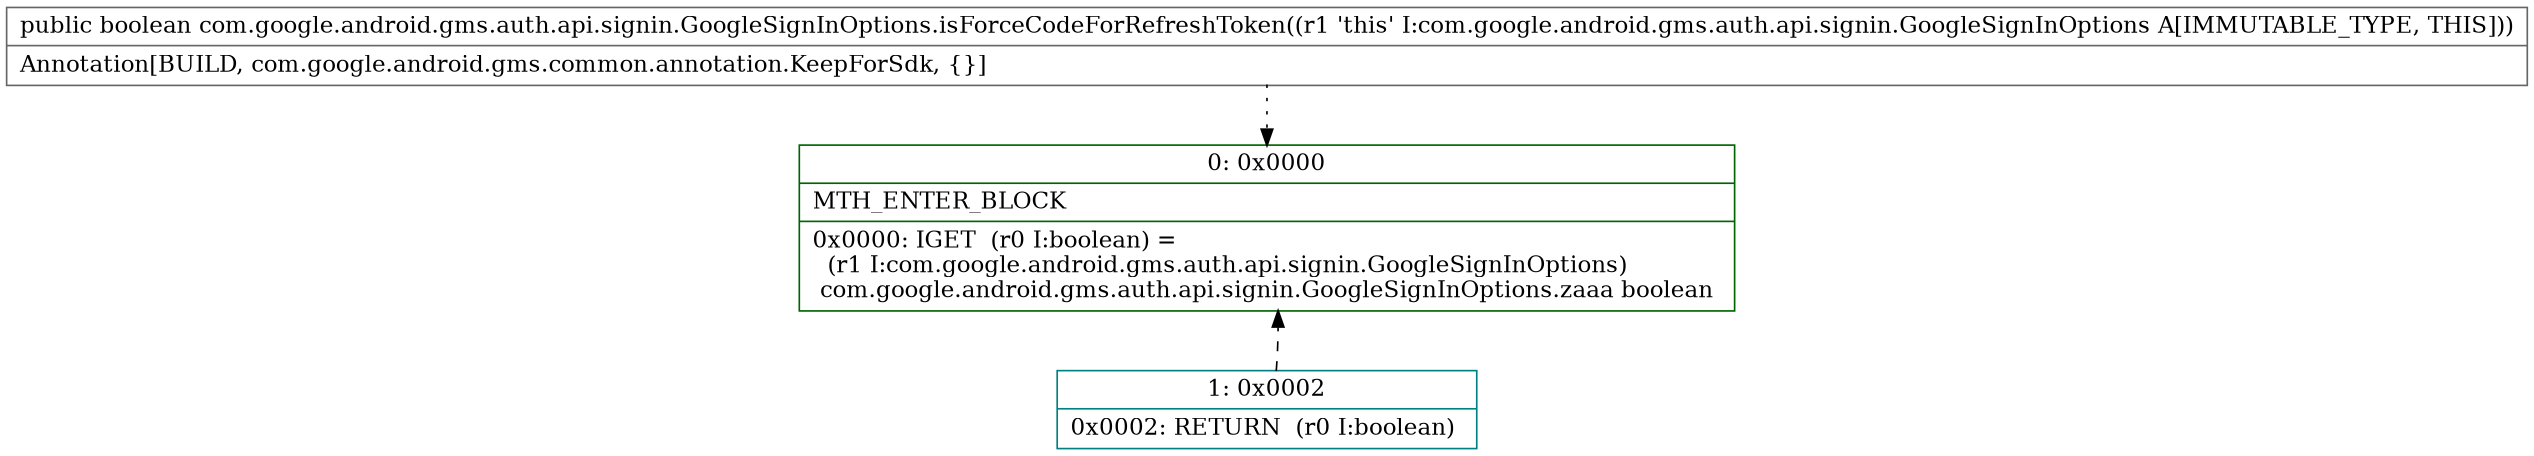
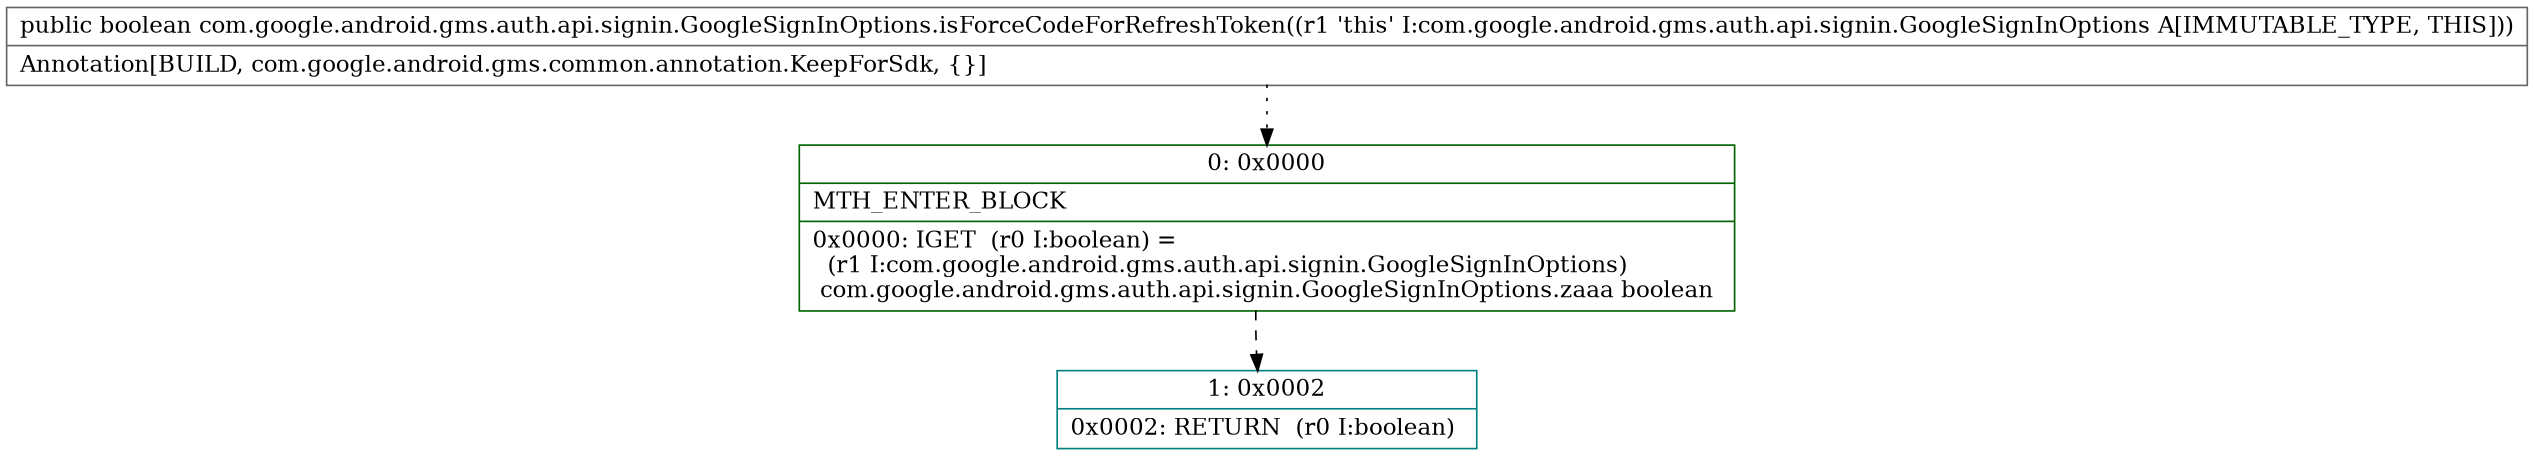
  digraph {
    node [shape=record]
    edge [arrowhead=normal]
    n1 [label="{0\:\ 0x0000|MTH_ENTER_BLOCK\l|0x0000: IGET  (r0 I:boolean) = \l  (r1 I:com.google.android.gms.auth.api.signin.GoogleSignInOptions)\l com.google.android.gms.auth.api.signin.GoogleSignInOptions.zaaa boolean \l}" color=darkgreen]
    n2 [label="{1\:\ 0x0002|0x0002: RETURN  (r0 I:boolean) \l}" color=teal]
    n3 [label="{public boolean com.google.android.gms.auth.api.signin.GoogleSignInOptions.isForceCodeForRefreshToken((r1 'this' I:com.google.android.gms.auth.api.signin.GoogleSignInOptions A[IMMUTABLE_TYPE, THIS]))  | Annotation[BUILD, com.google.android.gms.common.annotation.KeepForSdk, \{\}]\l}" color=gray40]
-   n2 -> n1 [style=dashed]
+   n1 -> n2 [style=dashed]
    n3 -> n1 [style=dotted]
  }
